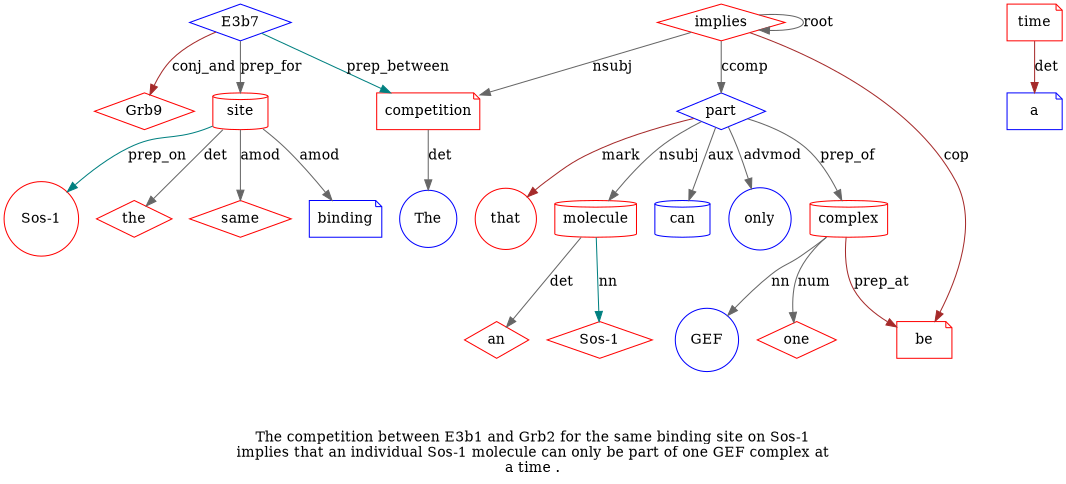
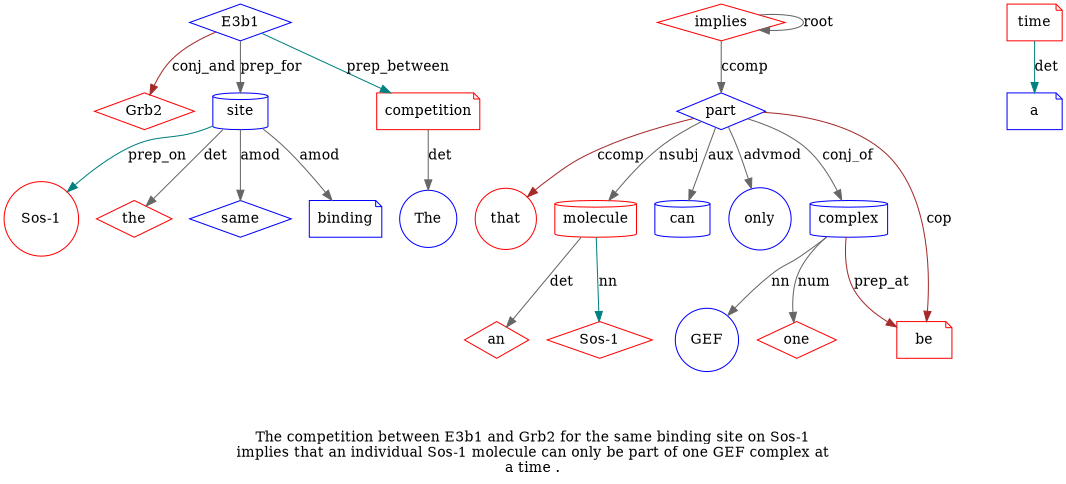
  digraph {
    label="The competition between E3b1 and Grb2 for the same binding site on Sos-1\nimplies that an individual Sos-1 molecule can only be part of one GEF complex at\na time ."
    node [color=red fillcolor=white shape=diamond style=filled]
    edge [color=gray40]
    n1 [label=competition shape=note]
    n2 [color=blue label=The shape=circle]
-   n3 [color=blue label=E3b7]
-   n4 [label=Grb9]
-   n5 [label=site shape=cylinder]
+   n3 [color=blue label=E3b1]
+   n4 [label=Grb2]
+   n5 [color=blue label=site shape=cylinder]
    n6 [label=implies]
    n7 [color=blue label=part]
    n8 [label=that shape=circle]
    n9 [label=molecule shape=cylinder]
    n10 [color=blue label=can shape=cylinder]
    n11 [color=blue label=only shape=circle]
    n12 [label=be shape=note]
-   n13 [label=complex shape=cylinder]
+   n13 [color=blue label=complex shape=cylinder]
    n14 [label=the]
-   n15 [label=same]
+   n15 [color=blue label=same]
    n16 [color=blue label=binding shape=note]
    n17 [label="Sos-1" shape=circle]
    n18 [label=an]
    n19 [label="Sos-1"]
    n20 [label=one]
    n21 [color=blue label=GEF shape=circle]
    n22 [label=time shape=note]
    n23 [color=blue label=a shape=note]
    n1 -> n2 [label=det]
    n3 -> n1 [color=teal label=prep_between]
    n3 -> n4 [color=brown label=conj_and]
    n3 -> n5 [label=prep_for]
    n5 -> n14 [label=det]
    n5 -> n15 [label=amod]
    n5 -> n16 [label=amod]
    n5 -> n17 [color=teal label=prep_on]
-   n6 -> n1 [label=nsubj]
    n6 -> n6 [label=root]
    n6 -> n7 [label=ccomp]
-   n7 -> n8 [color=brown label=mark]
+   n7 -> n8 [color=brown label=ccomp]
    n7 -> n9 [label=nsubj]
    n7 -> n10 [label=aux]
    n7 -> n11 [label=advmod]
-   n6 -> n12 [color=brown label=cop]
-   n7 -> n13 [label=prep_of]
+   n7 -> n12 [color=brown label=cop]
+   n7 -> n13 [label=conj_of]
    n9 -> n18 [label=det]
    n9 -> n19 [color=teal label=nn]
    n13 -> n12 [color=brown label=prep_at]
    n13 -> n20 [label=num]
    n13 -> n21 [label=nn]
-   n22 -> n23 [color=brown label=det]
+   n22 -> n23 [color=teal label=det]
  }
